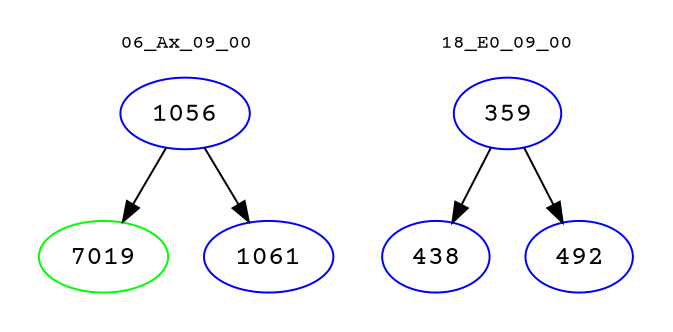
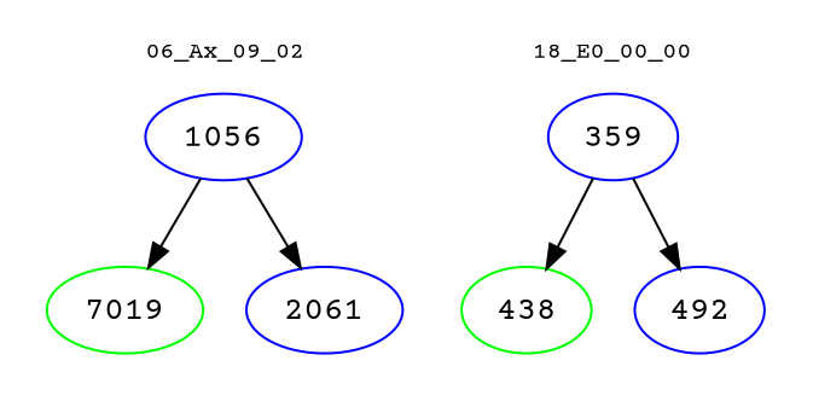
  digraph {
    fontname="Courier Prime"
    node [color=blue fontname="Courier Prime"]
    edge [color=black fontname="Courier Prime"]
    n1 [label=1056]
    n2 [color=green label=7019]
-   n3 [label=1061]
+   n3 [label=2061]
    n4 [label=359]
-   n5 [label=438]
+   n5 [color=green label=438]
    n6 [label=492]
    subgraph cluster_1 {
      color=white
      fontsize=10
-     label="06_Ax_09_00"
+     label="06_Ax_09_02"
      n1
      n2
      n3
    }
    subgraph cluster_2 {
      color=white
      fontsize=10
-     label="18_E0_09_00"
+     label="18_E0_00_00"
      n4
      n5
      n6
    }
    n1 -> n2
    n1 -> n3
    n4 -> n5
    n4 -> n6
  }
